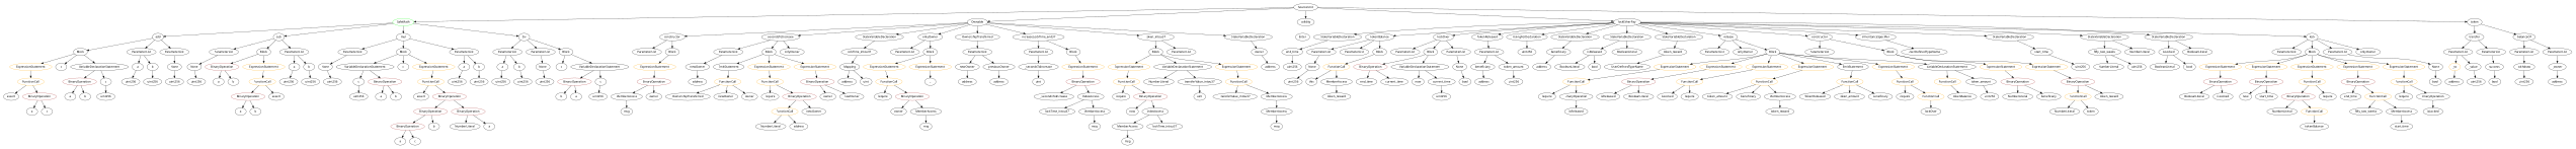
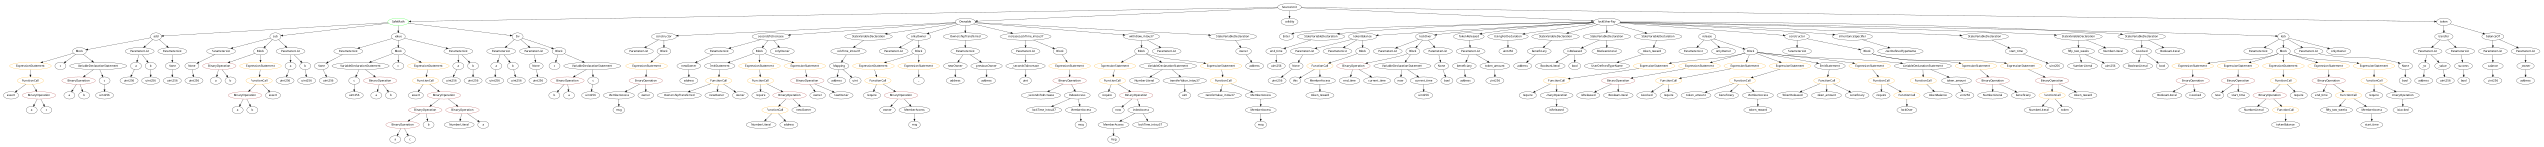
  strict digraph {
    fontname="Noto Sans"
    node [fontname="Noto Sans" color=black]
    edge [fontname="Noto Sans"]
    Enter [height=0.5 width=0.83628 color=""]
    n2 [height=0.5 label=_ width=0.75]
    n3 [height=0.5 label=c width=0.75]
    n4 [height=0.5 label=uint256 width=1.0442]
    n5 [color=orange height=0.5 label=ExpressionStatement width=2.458]
    n6 [color=orange height=0.5 label=FunctionCall width=1.6125]
    n7 [height=0.5 label=assert width=0.89172]
    n8 [color=brown height=0.5 label=BinaryOperation width=1.9867]
    n9 [height=0.5 label=a width=0.75]
    n10 [height=0.5 label=c width=0.75]
    n11 [height=0.5 label=bool width=0.76697]
    n12 [color=brown height=0.5 label=BinaryOperation width=1.9867]
    n13 [height=0.5 label=now width=0.75]
    n14 [height=0.5 label=start_time width=1.3076]
    n15 [height=0.5 label=None width=0.85014]
    n16 [height=0.5 label=uint256 width=1.0442]
    n17 [height=0.5 label=isLocked width=1.2521]
    n18 [height=0.5 label=ParameterList width=1.7095]
    n19 [height=0.5 label=ParameterList width=1.7095]
    n20 [height=0.5 label=assert width=0.89172]
    n21 [height=0.5 label=uint width=0.75]
-   n22 [height=0.5 label=withdraw width=1.0719]
+   n22 [height=0.5 label=balance width=1.0719]
    n23 [height=0.5 label=uint256 width=1.0442]
    n24 [height=0.5 label=NumberLiteral width=1.765]
    n25 [color=brown height=0.5 label=BinaryOperation width=1.9867]
    n26 [height=0.5 label=isReleased width=1.3907]
    n27 [height=0.5 label=BooleanLiteral width=1.7788]
    n28 [height=0.5 label=constructor width=1.4877]
    n29 [height=0.5 label=ParameterList width=1.7095]
    n30 [height=0.5 label=Block width=0.90558]
    n31 [color=orange height=0.5 label=ExpressionStatement width=2.458]
    n32 [color=brown height=0.5 label=BinaryOperation width=1.9867]
    n33 [height=0.5 label=BooleanLiteral width=1.7788]
    n34 [color=orange height=0.5 label=ExpressionStatement width=2.458]
    n35 [color=orange height=0.5 label=FunctionCall width=1.6125]
    n36 [height=0.5 label=require width=1.0026]
    n37 [height=0.5 label=UnaryOperation width=1.9452]
    n38 [height=0.5 label=isReleased width=1.3907]
    n39 [height=0.5 label=a width=0.75]
    n40 [height=0.5 label=uint256 width=1.0442]
    n41 [height=0.5 label=require width=1.0026]
    n42 [height=0.5 label=require width=1.0026]
    n43 [height=0.5 label=a width=0.75]
    n44 [height=0.5 label=uint256 width=1.0442]
    n45 [height=0.5 label=bool width=0.76697]
    n46 [height=0.5 label=StateVariableDeclaration width=2.8184]
    n47 [height=0.5 label=end_time width=1.2382]
    n48 [height=0.5 label=uint256 width=1.0442]
    n49 [height=0.5 label=ParameterList width=1.7095]
    n50 [height=0.5 label=None width=0.85014]
    n51 [height=0.5 label=uint256 width=1.0442]
    n52 [height=0.5 label=uint256 width=1.0442]
    n53 [height=0.5 label=b width=0.75]
    n54 [height=0.5 label=uint256 width=1.0442]
    n55 [color=orange height=0.5 label=FunctionCall width=1.6125]
    n56 [height=0.5 label=this width=0.75]
    n57 [height=0.5 label=MemberAccess width=1.9174]
    n58 [height=0.5 label=token_reward width=1.7095]
    n59 [height=0.5 label=ParameterList width=1.7095]
    n60 [height=0.5 label=None width=0.85014]
    n61 [height=0.5 label=uint256 width=1.0442]
    n62 [height=0.5 label=uint width=0.75]
    n63 [height=0.5 label=TokenReleased width=1.8897]
    n64 [height=0.5 label=isReleased width=1.3907]
    n65 [height=0.5 label=BooleanLiteral width=1.7788]
    n66 [height=0.5 label=bool width=0.76697]
    n67 [height=0.5 label=token_amount width=1.765]
    n68 [height=0.5 label=owner width=0.93331]
    n69 [height=0.5 label=UserDefinedTypeName width=2.7214]
    n70 [color=orange height=0.5 label=FunctionCall width=1.6125]
    n71 [height=0.5 label=transferValue_intou37 width=2.555]
    n72 [height=0.5 label=MemberAccess width=1.9174]
    n73 [height=0.5 label=MemberAccess width=1.9174]
    n74 [height=0.5 label=msg width=0.75]
    n75 [height=0.5 label=tokenBalance width=1.6679]
    n76 [height=0.5 label=ParameterList width=1.7095]
    n77 [height=0.5 label=Block width=0.90558]
    n78 [height=0.5 label=require width=1.0026]
    n79 [height=0.5 label=isLocked width=1.2521]
    n80 [height=0.5 label=OwnershipTransferred width=2.6243]
    n81 [height=0.5 label=token_amount width=1.765]
    n82 [height=0.5 label=fifty_two_weeks width=2.0145]
    n83 [height=0.5 label=require width=1.0026]
    n84 [height=0.5 label=ParameterList width=1.7095]
    n85 [height=0.5 label=now width=0.75]
    n86 [color=orange height=0.5 label=FunctionCall width=1.6125]
    n87 [color=brown height=0.5 label=BinaryOperation width=1.9867]
    n88 [color=brown height=0.5 label=BinaryOperation width=1.9867]
    n89 [color=brown height=0.5 label=BinaryOperation width=1.9867]
    n90 [color=brown height=0.5 label=BinaryOperation width=1.9867]
    n91 [height=0.5 label=b width=0.75]
    n92 [height=0.5 label=NumberLiteral width=1.765]
    n93 [height=0.5 label=a width=0.75]
    n94 [height=0.5 label=address width=1.0996]
    n95 [color=orange height=0.5 label=FunctionCall width=1.6125]
    n96 [height=0.5 label=lockOver width=1.2521]
    n97 [height=0.5 label=NumberLiteral width=1.765]
    n98 [height=0.5 label=address width=1.0996]
    n99 [color=brown height=0.5 label=BinaryOperation width=1.9867]
    n100 [height=0.5 label=_secondsToIncrease width=2.458]
    n101 [height=0.5 label=IndexAccess width=1.6402]
    n102 [height=0.5 label=lockTime_intou37 width=2.1669]
    n103 [height=0.5 label=MemberAccess width=1.9174]
    n104 [height=0.5 label=msg width=0.75]
    n105 [height=0.5 label=uint256 width=1.0442]
    n106 [color=green height=0.5 label=SafeMath width=1.2798]
    n107 [height=0.5 label=add width=0.75]
    n108 [height=0.5 label=sub width=0.75]
-   n109 [height=0.5 label=mul width=0.75]
+   n109 [height=0.5 label=value width=0.75]
    n110 [height=0.5 label=div width=0.75]
    n111 [height=0.5 label=Block width=0.90558]
    n112 [height=0.5 label=ParameterList width=1.7095]
    n113 [height=0.5 label=ParameterList width=1.7095]
    n114 [height=0.5 label=Block width=0.90558]
    n115 [height=0.5 label=ParameterList width=1.7095]
    n116 [height=0.5 label=ParameterList width=1.7095]
    n117 [height=0.5 label=Block width=0.90558]
    n118 [height=0.5 label=ParameterList width=1.7095]
    n119 [height=0.5 label=ParameterList width=1.7095]
    n120 [height=0.5 label=ParameterList width=1.7095]
    n121 [height=0.5 label=Block width=0.90558]
    n122 [height=0.5 label=c width=0.75]
    n123 [height=0.5 label=VariableDeclarationStatement width=3.3174]
    n124 [height=0.5 label=a width=0.75]
    n125 [height=0.5 label=b width=0.75]
    n126 [color=brown height=0.5 label=BinaryOperation width=1.9867]
    n127 [color=orange height=0.5 label=ExpressionStatement width=2.458]
    n128 [height=0.5 label=None width=0.85014]
    n129 [height=0.5 label=VariableDeclarationStatement width=3.3174]
    n130 [height=0.5 label=c width=0.75]
    n131 [color=orange height=0.5 label=ExpressionStatement width=2.458]
    n132 [height=0.5 label=a width=0.75]
    n133 [height=0.5 label=b width=0.75]
    n134 [height=0.5 label=b width=0.75]
    n135 [height=0.5 label=None width=0.85014]
    n136 [height=0.5 label=c width=0.75]
    n137 [height=0.5 label=VariableDeclarationStatement width=3.3174]
    n138 [color=orange height=0.5 label=ExpressionStatement width=2.458]
    n139 [height=0.5 label=a width=0.75]
    n140 [color=orange height=0.5 label=ExpressionStatement width=2.458]
    n141 [color=orange height=0.5 label=FunctionCall width=1.6125]
    n142 [height=0.5 label=NumberLiteral width=1.765]
    n143 [color=orange height=0.5 label=ExpressionStatement width=2.458]
    n144 [color=brown height=0.5 label=BinaryOperation width=1.9867]
    n145 [height=0.5 label=beneficiary width=1.4184]
    n146 [height=0.5 label=Ownable width=1.2105]
    n147 [height=0.5 label=secondsToIncrease width=2.1947]
    n148 [height=0.5 label=StateVariableDeclaration width=2.8184]
    n149 [height=0.5 label=onlyOwner width=1.4323]
    n150 [height=0.5 label=OwnershipTransferred width=2.6243]
-   n151 [height=0.5 label=increaseLockTime_end37 width=3.0956]
-   n152 [height=0.5 label=token_intou37 width=2.1392]
+   n151 [height=0.5 label=increaseLockTime_intou37 width=3.0956]
+   n152 [height=0.5 label=withdraw_intou37 width=2.1392]
    n153 [height=0.5 label=StateVariableDeclaration width=2.8184]
    n154 [height=0.5 label=ParameterList width=1.7095]
    n155 [height=0.5 label=Block width=0.90558]
    n156 [height=0.5 label=onlyOwner width=1.4323]
    n157 [height=0.5 label=lockTime_intou37 width=2.1669]
    n158 [height=0.5 label=ParameterList width=1.7095]
    n159 [height=0.5 label=Block width=0.90558]
    n160 [height=0.5 label=ParameterList width=1.7095]
    n161 [height=0.5 label=ParameterList width=1.7095]
    n162 [height=0.5 label=Block width=0.90558]
    n163 [height=0.5 label=Block width=0.90558]
    n164 [height=0.5 label=ParameterList width=1.7095]
    n165 [height=0.5 label=owner width=0.93331]
    n166 [height=0.5 label=newOwner width=1.4046]
    n167 [height=0.5 label=EmitStatement width=1.7788]
    n168 [color=orange height=0.5 label=ExpressionStatement width=2.458]
    n169 [color=orange height=0.5 label=ExpressionStatement width=2.458]
    n170 [height=0.5 label=Mapping width=1.2105]
    n171 [color=orange height=0.5 label=ExpressionStatement width=2.458]
    n172 [color=orange height=0.5 label=ExpressionStatement width=2.458]
    n173 [height=0.5 label=newOwner width=1.4046]
    n174 [height=0.5 label=previousOwner width=1.8759]
    n175 [height=0.5 label=_secondsToIncrease width=2.458]
    n176 [color=orange height=0.5 label=ExpressionStatement width=2.458]
    n177 [color=orange height=0.5 label=ExpressionStatement width=2.458]
    n178 [height=0.5 label=VariableDeclarationStatement width=3.3174]
    n179 [color=orange height=0.5 label=ExpressionStatement width=2.458]
    n180 [color=brown height=0.5 label=BinaryOperation width=1.9867]
    n181 [height=0.5 label=c width=0.75]
    n182 [height=0.5 label=uint256 width=1.0442]
    n183 [height=0.5 label=uint256 width=1.0442]
    n184 [color=orange height=0.5 label=FunctionCall width=1.6125]
    n185 [height=0.5 label=require width=1.0026]
    n186 [color=brown height=0.5 label=BinaryOperation width=1.9867]
    n187 [height=0.5 label=owner width=0.93331]
    n188 [height=0.5 label=MemberAccess width=1.9174]
    n189 [height=0.5 label=uint256 width=1.0442]
    n190 [height=0.5 label=uint256 width=1.0442]
    n191 [color=orange height=0.5 label=FunctionCall width=1.6125]
    n192 [height=0.5 label=newOwner width=1.4046]
    n193 [height=0.5 label=owner width=0.93331]
    n194 [height=0.5 label=lockOver width=1.2521]
    n195 [height=0.5 label=ParameterList width=1.7095]
    n196 [height=0.5 label=Block width=0.90558]
    n197 [height=0.5 label=ParameterList width=1.7095]
    n198 [color=brown height=0.5 label=BinaryOperation width=1.9867]
    n199 [height=0.5 label=VariableDeclarationStatement width=3.3174]
    n200 [height=0.5 label=None width=0.85014]
    n201 [height=0.5 label=end_time width=1.2382]
    n202 [height=0.5 label=current_time width=1.5848]
    n203 [height=0.5 label=now width=0.75]
    n204 [height=0.5 label=current_time width=1.5848]
    n205 [height=0.5 label=bool width=0.76697]
    n206 [height=0.5 label=a width=0.75]
    n207 [height=0.5 label=c width=0.75]
    n208 [color=orange height=0.5 label=ExpressionStatement width=2.458]
    n209 [color=orange height=0.5 label=FunctionCall width=1.6125]
    n210 [height=0.5 label=beneficiary width=1.4184]
    n211 [height=0.5 label=MemberAccess width=1.9174]
    n212 [height=0.5 label=token_reward width=1.7095]
    n213 [height=0.5 label=address width=1.0996]
    n214 [height=0.5 label=end_time width=1.2382]
    n215 [height=0.5 label=a width=0.75]
    n216 [height=0.5 label=b width=0.75]
    n217 [color=orange height=0.5 label=FunctionCall width=1.6125]
    n218 [color=brown height=0.5 label=BinaryOperation width=1.9867]
    n219 [height=0.5 label=assert width=0.89172]
    n220 [height=0.5 label=uint256 width=1.0442]
    n221 [height=0.5 label=NumberLiteral width=1.765]
    n222 [color=orange height=0.5 label=ExpressionStatement width=2.458]
    n223 [color=brown height=0.5 label=BinaryOperation width=1.9867]
    n224 [height=0.5 label=isLocked width=1.2521]
    n225 [height=0.5 label=address width=1.0996]
    n226 [height=0.5 label=uint256 width=1.0442]
    n227 [height=0.5 label=msg width=0.75]
    n228 [height=0.5 label=uint width=0.75]
    n229 [color=orange height=0.5 label=FunctionCall width=1.6125]
    n230 [color=brown height=0.5 label=BinaryOperation width=1.9867]
    n231 [height=0.5 label=IndexAccess width=1.6402]
    n232 [height=0.5 label=MemberAccess width=1.9174]
    n233 [height=0.5 label=lockTime_intou37 width=2.1669]
    n234 [height=0.5 label=NumberLiteral width=1.765]
    n235 [color=brown height=0.5 label=BinaryOperation width=1.9867]
    n236 [height=0.5 label=newOwner width=1.4046]
    n237 [height=0.5 label=TokenReleased width=1.8897]
    n238 [height=0.5 label=ParameterList width=1.7095]
    n239 [height=0.5 label=beneficiary width=1.4184]
    n240 [height=0.5 label=token_amount width=1.765]
    n241 [height=0.5 label=address width=1.0996]
    n242 [height=0.5 label=ParameterList width=1.7095]
-   n243 [color=orange height=0.5 label=_to width=0.75]
+   n243 [height=0.5 label=_to width=0.75]
    n244 [height=0.5 label=_value width=0.96103]
    n245 [height=0.5 label=address width=1.0996]
    n246 [height=0.5 label=uint256 width=1.0442]
    n247 [height=0.5 label=uint256 width=1.0442]
    n248 [height=0.5 label=BooleanLiteral width=1.7788]
    n249 [height=0.5 label=b width=0.75]
    n250 [color=orange height=0.5 label=FunctionCall width=1.6125]
    n251 [height=0.5 label=token_reward width=1.7095]
    n252 [height=0.5 label=UserDefinedTypeName width=2.7214]
    n253 [height=0.5 label=a width=0.75]
    n254 [height=0.5 label=b width=0.75]
    n255 [height=0.5 label=uint256 width=1.0442]
    n256 [height=0.5 label=isLocked width=1.2521]
    n257 [height=0.5 label=bool width=0.76697]
    n258 [height=0.5 label=require width=1.0026]
    n259 [height=0.5 label=a width=0.75]
    n260 [height=0.5 label=Block width=0.90558]
    n261 [color=orange height=0.5 label=ExpressionStatement width=2.458]
    n262 [color=orange height=0.5 label=ExpressionStatement width=2.458]
    n263 [color=orange height=0.5 label=ExpressionStatement width=2.458]
    n264 [color=orange height=0.5 label=ExpressionStatement width=2.458]
    n265 [color=orange height=0.5 label=FunctionCall width=1.6125]
    n266 [color=brown height=0.5 label=BinaryOperation width=1.9867]
    n267 [color=orange height=0.5 label=FunctionCall width=1.6125]
    n268 [color=brown height=0.5 label=BinaryOperation width=1.9867]
    n269 [height=0.5 label=require width=1.0026]
    n270 [color=orange height=0.5 label=FunctionCall width=1.6125]
    n271 [height=0.5 label=UnaryOperation width=1.9452]
    n272 [color=brown height=0.5 label=BinaryOperation width=1.9867]
    n273 [height=0.5 label=b width=0.75]
    n274 [height=0.5 label=uint256 width=1.0442]
    n275 [height=0.5 label=uint256 width=1.0442]
    n276 [height=0.5 label=success width=1.1135]
    n277 [height=0.5 label=ParameterList width=1.7095]
    n278 [height=0.5 label=None width=0.85014]
    n279 [height=0.5 label=tokenBalance width=1.6679]
    n280 [color=orange height=0.5 label=FunctionCall width=1.6125]
    n281 [height=0.5 label=address width=1.0996]
    n282 [height=0.5 label=uint256 width=1.0442]
    n283 [height=0.5 label=address width=1.0996]
    n284 [height=0.5 label=transferValue_intou37 width=2.555]
    n285 [height=0.5 label=NumberLiteral width=1.765]
    n286 [color=orange height=0.5 label=FunctionCall width=1.6125]
    n287 [height=0.5 label=tokenBalance width=1.6679]
    n288 [height=0.5 label=BooleanLiteral width=1.7788]
    n289 [height=0.5 label=address width=1.0996]
    n290 [height=0.5 label=solidity width=1.0442]
    n291 [height=0.5 label=token width=0.864]
    n292 [height=0.5 label=UsingForDeclaration width=2.4303]
    n293 [height=0.5 label=newOwner width=1.4046]
    n294 [height=0.5 label=start_time width=1.3076]
    n295 [height=0.5 label=StateVariableDeclaration width=2.8184]
    n296 [height=0.5 label=beneficiary width=1.4184]
    n297 [height=0.5 label=address width=1.0996]
    n298 [height=0.5 label=onlyOwner width=1.4323]
    n299 [height=0.5 label=uint256 width=1.0442]
    n300 [color=orange height=0.5 label=ExpressionStatement width=2.458]
    n301 [color=brown height=0.5 label=BinaryOperation width=1.9867]
    n302 [color=orange height=0.5 label=FunctionCall width=1.6125]
    n303 [height=0.5 label=token_reward width=1.7095]
    n304 [color=brown height=0.5 label=BinaryOperation width=1.9867]
    n305 [height=0.5 label=StateVariableDeclaration width=2.8184]
    n306 [height=0.5 label=Block width=0.90558]
    n307 [color=orange height=0.5 label=FunctionCall width=1.6125]
    n308 [height=0.5 label=beneficiary width=1.4184]
    n309 [height=0.5 label=EmitStatement width=1.7788]
    n310 [height=0.5 label=Block width=0.90558]
    n311 [color=orange height=0.5 label=ExpressionStatement width=2.458]
    n312 [height=0.5 label=VariableDeclarationStatement width=3.3174]
    n313 [color=orange height=0.5 label=FunctionCall width=1.6125]
    n314 [color=orange height=0.5 label=FunctionCall width=1.6125]
    n315 [height=0.5 label=token_amount width=1.765]
    n316 [height=0.5 label=uint256 width=1.0442]
    n317 [height=0.5 label=msg width=0.75]
    n318 [height=0.5 label=SourceUnit width=1.46]
    n319 [height=0.5 label=lockEtherPay width=1.6679]
    n320 [height=0.5 label=token width=0.864]
    n321 [height=0.5 label=StateVariableDeclaration width=2.8184]
    n322 [height=0.5 label=release width=0.98875]
    n323 [height=0.5 label=constructor width=1.4877]
    n324 [height=0.5 label=InheritanceSpecifier width=2.3333]
    n325 [height=0.5 label=StateVariableDeclaration width=2.8184]
    n326 [height=0.5 label=StateVariableDeclaration width=2.8184]
    n327 [height=0.5 label=StateVariableDeclaration width=2.8184]
    n328 [height=0.5 label=lock width=0.75]
    n329 [height=0.5 label=transfer width=1.0719]
    n330 [height=0.5 label=balanceOf width=1.3491]
    n331 [height=0.5 label=start_time width=1.3076]
    n332 [height=0.5 label=fifty_two_weeks width=2.0145]
    n333 [height=0.5 label=NumberLiteral width=1.765]
    n334 [height=0.5 label=BooleanLiteral width=1.7788]
    n335 [height=0.5 label=onlyOwner width=1.4323]
    n336 [height=0.5 label=ParameterList width=1.7095]
    n337 [height=0.5 label=ParameterList width=1.7095]
    n338 [height=0.5 label=ParameterList width=1.7095]
    n339 [height=0.5 label=msg width=0.75]
    n340 [height=0.5 label=MemberAccess width=1.9174]
    n341 [height=0.5 label=a width=0.75]
    n342 [height=0.5 label=b width=0.75]
    n343 [height=0.5 label=MemberAccess width=1.9174]
    n344 [height=0.5 label=owner width=0.93331]
    n345 [color=brown height=0.5 label=BinaryOperation width=1.9867]
    n346 [height=0.5 label=c width=0.75]
    n347 [height=0.5 label=_owner width=1.0719]
    n3 -> n4
    n5 -> n6
    n6 -> n7
    n6 -> n8
    n8 -> n9
    n8 -> n10
    n12 -> n13
    n12 -> n14
    n15 -> n16
    n22 -> n23
    n25 -> n26
    n25 -> n27
    n28 -> n29
    n28 -> n30
    n30 -> n31
    n31 -> n32
    n32 -> n343
    n32 -> n344
    n34 -> n35
    n35 -> n36
    n35 -> n37
    n37 -> n38
    n39 -> n40
    n43 -> n44
    n46 -> n47
    n47 -> n48
    n49 -> n50
    n50 -> n51
    n53 -> n54
    n55 -> n56
    n55 -> n57
    n57 -> n58
    n59 -> n60
    n60 -> n61
    n64 -> n65
    n64 -> n66
    n70 -> n71
    n70 -> n72
    n72 -> n73
    n73 -> n74
    n75 -> n59
    n75 -> n76
    n75 -> n77
    n77 -> n55
    n86 -> n20
    n86 -> n87
    n87 -> n88
    n87 -> n89
    n88 -> n90
    n88 -> n91
    n89 -> n92
    n89 -> n93
    n90 -> n206
    n90 -> n207
    n95 -> n96
    n99 -> n100
    n99 -> n101
    n101 -> n102
    n101 -> n103
    n103 -> n104
    n106 -> n107
    n106 -> n108
    n106 -> n109
    n106 -> n110
    n107 -> n111
    n107 -> n112
    n107 -> n113
    n108 -> n49
    n108 -> n114
    n108 -> n115
    n109 -> n116
    n109 -> n117
    n109 -> n118
    n110 -> n119
    n110 -> n120
    n110 -> n121
    n111 -> n5
    n111 -> n122
    n111 -> n123
    n112 -> n124
    n112 -> n125
    n113 -> n15
    n114 -> n126
    n114 -> n127
    n115 -> n43
    n115 -> n53
    n116 -> n128
    n117 -> n129
    n117 -> n130
    n117 -> n131
    n118 -> n132
    n118 -> n133
    n119 -> n39
    n119 -> n134
    n120 -> n135
    n121 -> n136
    n121 -> n137
    n123 -> n180
    n123 -> n181
    n124 -> n182
    n125 -> n183
    n126 -> n215
    n126 -> n216
    n127 -> n217
    n128 -> n220
    n129 -> n3
    n129 -> n272
    n131 -> n86
    n132 -> n226
    n133 -> n274
    n134 -> n282
    n135 -> n275
    n137 -> n345
    n137 -> n346
    n138 -> n25
    n140 -> n141
    n141 -> n79
    n141 -> n83
    n143 -> n144
    n144 -> n24
    n144 -> n145
    n146 -> n28
    n146 -> n147
    n146 -> n148
    n146 -> n149
    n146 -> n150
    n146 -> n151
    n146 -> n152
    n146 -> n153
    n147 -> n154
    n147 -> n155
    n147 -> n156
    n148 -> n157
    n149 -> n158
    n149 -> n159
    n150 -> n160
    n151 -> n161
    n151 -> n162
    n152 -> n163
    n152 -> n164
    n153 -> n165
    n154 -> n166
    n155 -> n167
    n155 -> n168
    n155 -> n169
    n157 -> n170
    n159 -> n171
    n159 -> n172
    n160 -> n173
    n160 -> n174
    n161 -> n175
    n162 -> n176
    n163 -> n177
    n163 -> n178
    n163 -> n179
    n165 -> n94
    n166 -> n225
    n167 -> n191
    n168 -> n250
    n169 -> n235
    n170 -> n213
    n170 -> n228
    n171 -> n184
    n172 -> n2
    n173 -> n98
    n174 -> n283
    n175 -> n62
    n176 -> n99
    n177 -> n229
    n178 -> n142
    n178 -> n284
    n179 -> n70
    n180 -> n253
    n180 -> n254
    n181 -> n255
    n184 -> n185
    n184 -> n186
    n186 -> n187
    n186 -> n188
    n188 -> n227
    n191 -> n80
    n191 -> n192
    n191 -> n193
    n194 -> n195
    n194 -> n196
    n194 -> n197
    n196 -> n198
    n196 -> n199
    n197 -> n200
    n198 -> n201
    n198 -> n202
    n199 -> n203
    n199 -> n204
    n200 -> n205
    n204 -> n299
    n208 -> n209
    n209 -> n81
    n209 -> n210
    n209 -> n211
    n211 -> n212
    n217 -> n218
    n217 -> n219
    n218 -> n341
    n218 -> n342
    n222 -> n223
    n223 -> n33
    n223 -> n224
    n229 -> n41
    n229 -> n230
    n230 -> n85
    n230 -> n231
    n231 -> n232
    n231 -> n233
    n232 -> n317
    n235 -> n68
    n235 -> n236
    n237 -> n238
    n238 -> n239
    n238 -> n240
    n239 -> n241
    n240 -> n189
    n242 -> n243
    n242 -> n244
    n243 -> n245
    n244 -> n246
    n250 -> n78
    n250 -> n304
    n251 -> n252
    n256 -> n248
    n256 -> n257
    n260 -> n222
    n260 -> n261
    n260 -> n262
    n260 -> n263
    n260 -> n264
    n261 -> n12
    n262 -> n265
    n263 -> n266
    n264 -> n267
    n265 -> n268
    n265 -> n269
    n266 -> n214
    n266 -> n270
    n267 -> n258
    n267 -> n271
    n268 -> n285
    n268 -> n286
    n270 -> n82
    n270 -> n340
    n271 -> n17
    n272 -> n139
    n272 -> n273
    n276 -> n11
    n277 -> n278
    n278 -> n45
    n280 -> n97
    n280 -> n281
    n284 -> n21
    n286 -> n287
    n292 -> n190
    n295 -> n296
    n296 -> n297
    n300 -> n301
    n301 -> n302
    n301 -> n303
    n302 -> n234
    n302 -> n291
    n304 -> n280
    n304 -> n293
    n305 -> n64
    n305 -> n288
    n306 -> n143
    n306 -> n300
    n307 -> n63
    n307 -> n67
    n307 -> n308
    n309 -> n307
    n310 -> n34
    n310 -> n138
    n310 -> n140
    n310 -> n208
    n310 -> n309
    n310 -> n311
    n310 -> n312
    n311 -> n313
    n312 -> n314
    n312 -> n315
    n313 -> n42
    n313 -> n95
    n314 -> n279
    n315 -> n316
    n318 -> n106
    n318 -> n146
    n318 -> n290
    n318 -> n319
    n318 -> n320
    n319 -> n46
    n319 -> n75
    n319 -> n194
    n319 -> n237
    n319 -> n292
    n319 -> n295
    n319 -> n305
    n319 -> n321
-   n319 -> n322
+   n319 -> Enter
    n319 -> n323
    n319 -> n324
    n319 -> n325
    n319 -> n326
    n319 -> n327
    n319 -> n328
    n320 -> n329
    n320 -> n330
    n321 -> n251
    n322 -> n84
    n322 -> n298
    n322 -> n310
    n323 -> n18
    n323 -> n306
    n324 -> n69
    n325 -> n331
    n326 -> n332
    n326 -> n333
    n327 -> n256
    n327 -> n334
    n328 -> n19
    n328 -> n260
    n328 -> n277
    n328 -> n335
    n329 -> n242
    n329 -> n336
    n330 -> n337
    n330 -> n338
    n331 -> n52
    n332 -> n221
    n332 -> n247
    n336 -> n276
    n337 -> n22
    n338 -> n347
    n340 -> n294
    n343 -> n339
    n345 -> n249
    n345 -> n259
    n346 -> n105
    n347 -> n289
  }
